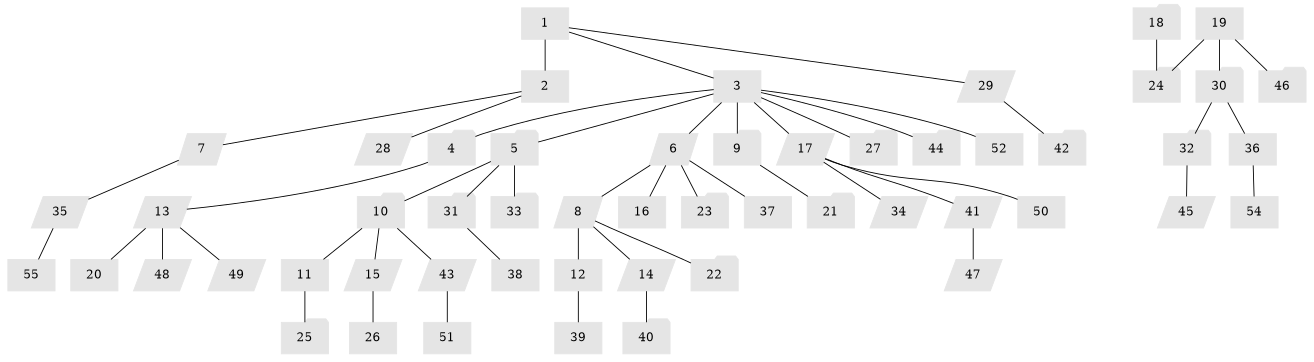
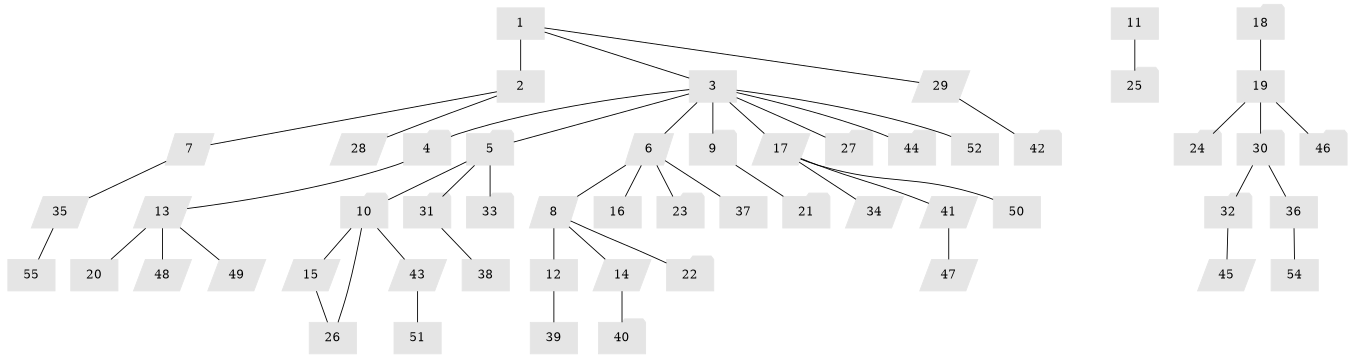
  graph {
    fontname="DejaVu Serif"
    node [color=gray90 fontname="DejaVu Serif" shape=folder style=filled]
    edge [fontname="DejaVu Serif" weight=1.0]
    1 [shape=box]
    2 [shape=box]
    3 [shape=box]
    29 [shape=parallelogram]
    7 [shape=parallelogram]
    28 [shape=parallelogram]
    4
    5
    6 [shape=parallelogram]
    9
    17 [shape=parallelogram]
    27
    44
    52 [shape=box]
    42
    35 [shape=parallelogram]
    13 [shape=parallelogram]
    10
    31
    33
    8 [shape=parallelogram]
    16 [shape=box]
    23
    37 [shape=box]
    21
    34 [shape=parallelogram]
    41 [shape=parallelogram]
    50 [shape=box]
    20 [shape=box]
    48 [shape=parallelogram]
    49 [shape=parallelogram]
    11 [shape=box]
    15 [shape=parallelogram]
    43 [shape=parallelogram]
    38 [shape=box]
    12 [shape=box]
    14 [shape=parallelogram]
    22
    19 [shape=box]
    18
    n41 [label=55 shape=box]
    39 [shape=box]
    40
    25
    26 [shape=box]
    51 [shape=box]
    47 [shape=parallelogram]
    24
    30
    46
    32
    36 [shape=box]
    45 [shape=parallelogram]
    54 [shape=box]
    1 -- 2 [weight=3.0]
    1 -- 3
    1 -- 29
    2 -- 7
    2 -- 28
    3 -- 4
    3 -- 5
    3 -- 6
    3 -- 9
    3 -- 17
    3 -- 27
    3 -- 44
    3 -- 52
    29 -- 42
    7 -- 35
    4 -- 13
    5 -- 10
    5 -- 31
    5 -- 33
    6 -- 8
    6 -- 16
    6 -- 23
    6 -- 37
    9 -- 21
    17 -- 34
    17 -- 41
    17 -- 50
    35 -- n41
    13 -- 20
    13 -- 48 [weight=2.0]
    13 -- 49
-   10 -- 11
+   10 -- 26
    10 -- 15
    10 -- 43
    31 -- 38 [weight=2.0]
    8 -- 12 [weight=3.0]
    8 -- 14
    8 -- 22
    41 -- 47
    11 -- 25
    15 -- 26
    43 -- 51
    12 -- 39
    14 -- 40 [weight=3.0]
    19 -- 24
    19 -- 30
    19 -- 46
-   18 -- 24
+   18 -- 19
    30 -- 32
    30 -- 36
    32 -- 45
    36 -- 54
  }
